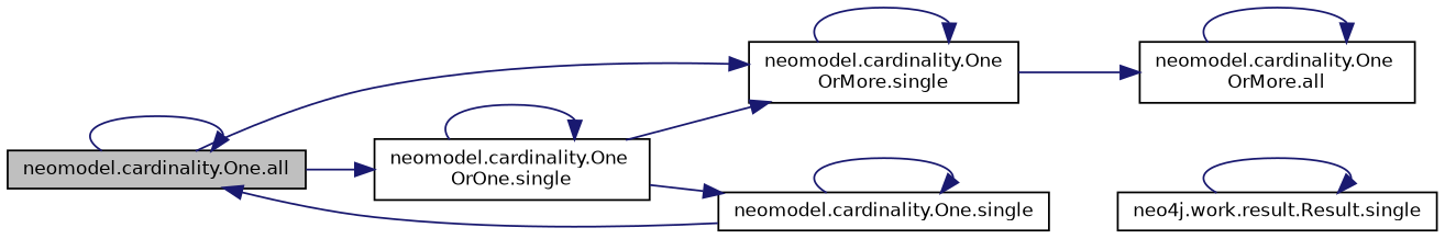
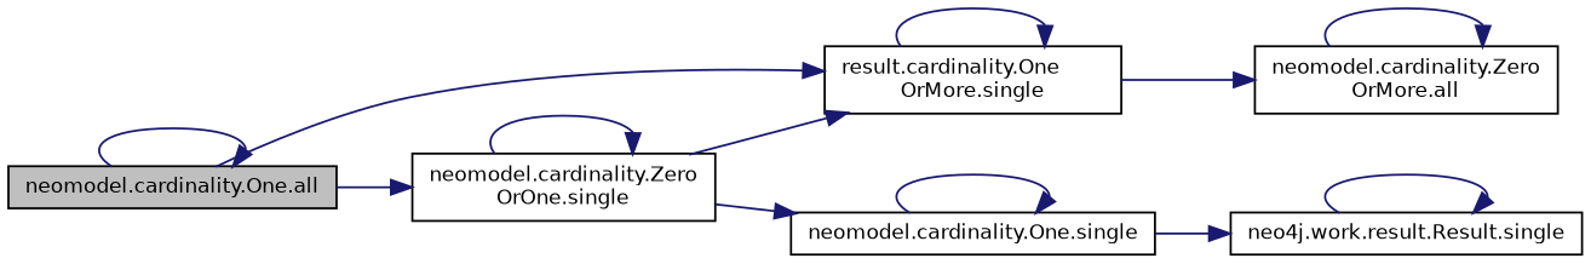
  digraph {
    rankdir=LR
    node [color=black fillcolor=white fontname=Helvetica fontsize=10 shape=record style=filled]
    edge [color=midnightblue fontname=Helvetica fontsize=10 labelfontname=Helvetica labelfontsize=10 style=solid]
    n1 [fillcolor=grey75 fontcolor=black height=0.2 label="neomodel.cardinality.One.all" width=0.4]
-   n2 [height=0.2 label="neomodel.cardinality.One\lOrOne.single" width=0.4]
-   n3 [height=0.2 label="neomodel.cardinality.One\lOrMore.single" width=0.4]
+   n2 [height=0.2 label="neomodel.cardinality.Zero\lOrOne.single" width=0.4]
+   n3 [height=0.2 label="result.cardinality.One\lOrMore.single" width=0.4]
    n4 [height=0.2 label="neo4j.work.result.Result.single" width=0.4]
    n5 [height=0.2 label="neomodel.cardinality.One.single" width=0.4]
-   n6 [height=0.2 label="neomodel.cardinality.One\lOrMore.all" width=0.4]
+   n6 [height=0.2 label="neomodel.cardinality.Zero\lOrMore.all" width=0.4]
    n1 -> n1
    n1 -> n2
    n1 -> n3
    n2 -> n2
    n2 -> n3
    n2 -> n5
    n3 -> n3
    n3 -> n6
    n4 -> n4
-   n5 -> n1
+   n5 -> n4
    n5 -> n5
    n6 -> n6
  }
